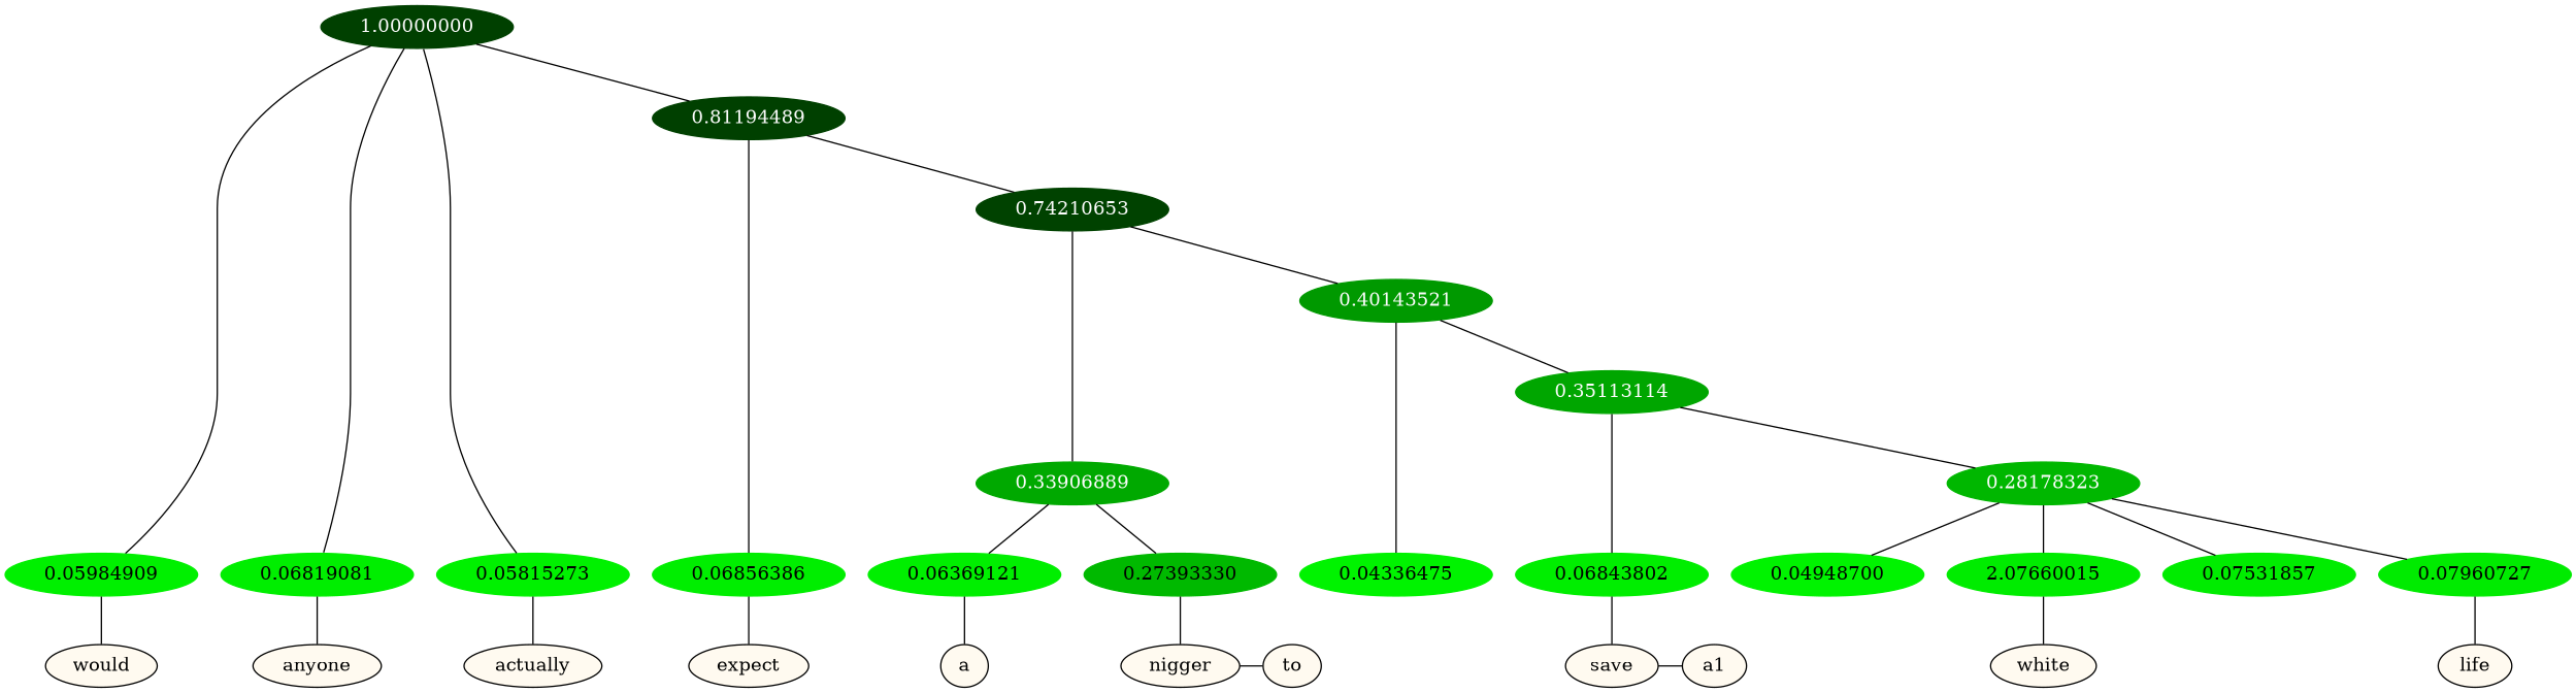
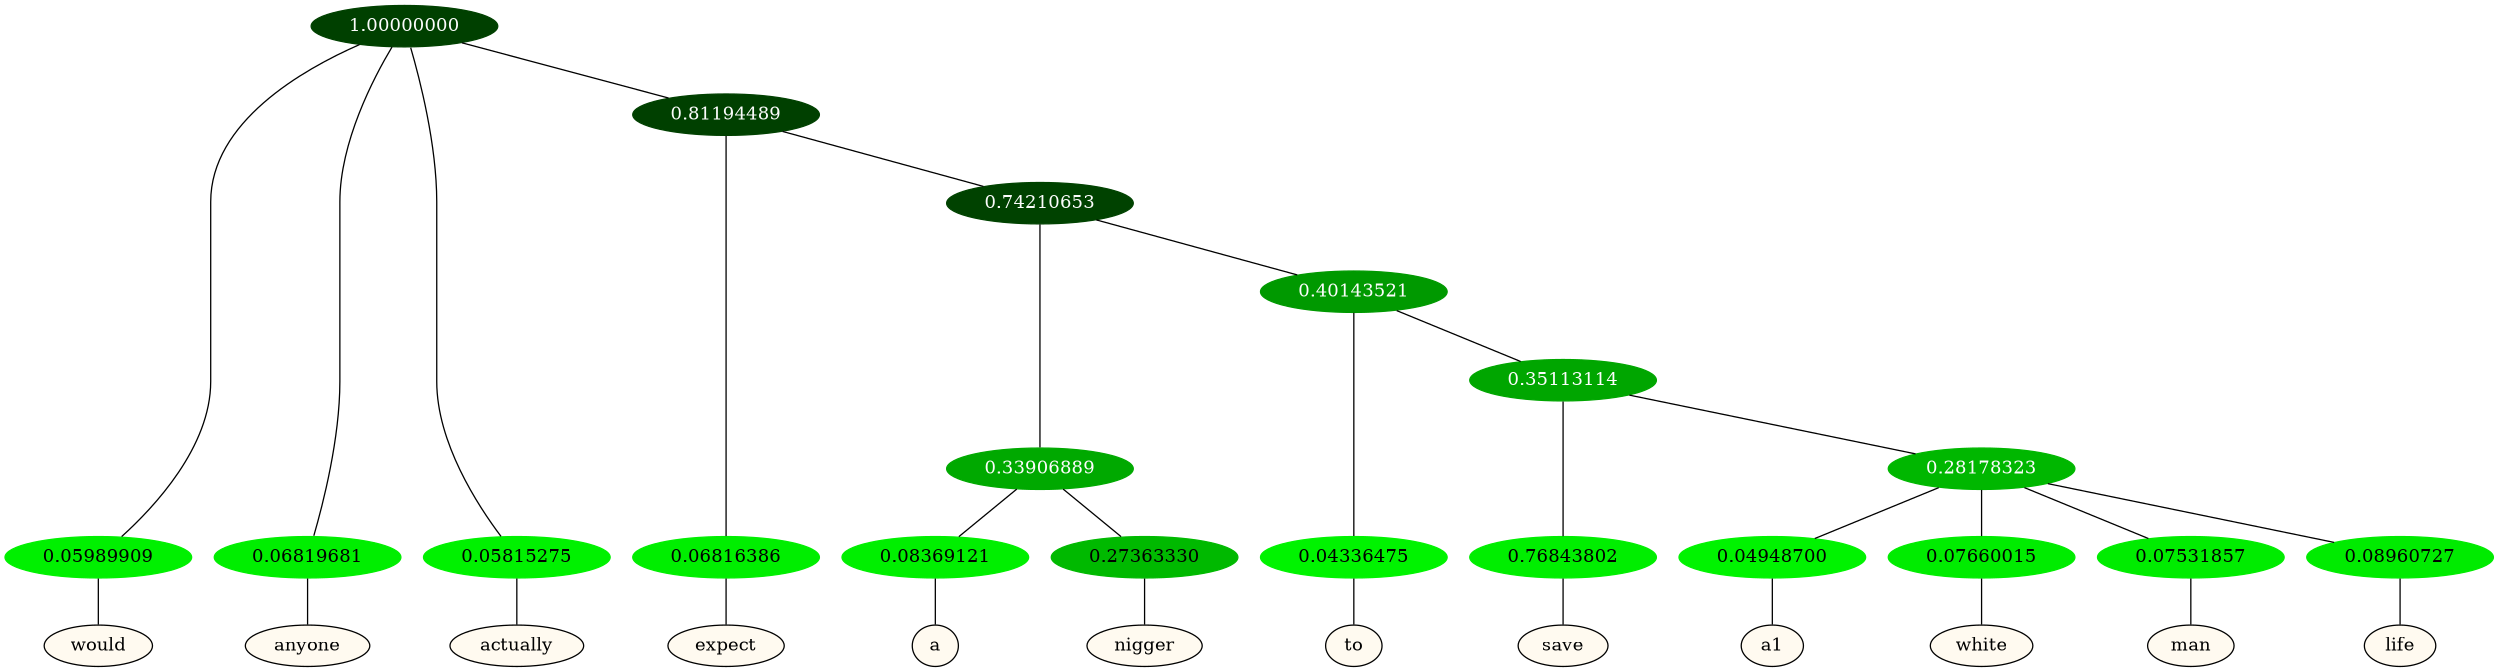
  graph {
    node [color=black format=png nodesep=0.001 ordering=out overlap_scaling=0.01 ranksep=0.001 style=filled]
    n1 [fillcolor=floralwhite height=0.15 label=would style="filled,solid" width=0.15]
    n2 [fillcolor=floralwhite height=0.15 label=anyone style="filled,solid" width=0.15]
    n3 [fillcolor=floralwhite height=0.15 label=actually style="filled,solid" width=0.15]
    n4 [fillcolor=floralwhite height=0.15 label=expect style="filled,solid" width=0.15]
    n5 [fillcolor=floralwhite height=0.15 label=a style="filled,solid" width=0.15]
    n6 [fillcolor=floralwhite height=0.15 label=nigger style="filled,solid" width=0.15]
    n7 [fillcolor=floralwhite height=0.15 label=to style="filled,solid" width=0.15]
    n8 [fillcolor=floralwhite height=0.15 label=save style="filled,solid" width=0.15]
    n9 [fillcolor=floralwhite height=0.15 label=a1 style="filled,solid" width=0.15]
    n10 [fillcolor=floralwhite height=0.15 label=white style="filled,solid" width=0.15]
+   n11 [fillcolor=floralwhite height=0.15 label=man style="filled,solid" width=0.15]
    n12 [fillcolor=floralwhite height=0.15 label=life style="filled,solid" width=0.15]
-   n13 [color="0.334 1.000 0.940" fontcolor=black height=0.15 label=0.05984909 width=0.15]
-   n14 [color="0.334 1.000 0.932" fontcolor=black height=0.15 label=0.06819081 width=0.15]
-   n15 [color="0.334 1.000 0.942" fontcolor=black height=0.15 label=0.05815273 width=0.15]
-   n16 [color="0.334 1.000 0.932" fontcolor=black height=0.15 label=0.06856386 width=0.15]
-   n17 [color="0.334 1.000 0.936" fontcolor=black height=0.15 label=0.06369121 width=0.15]
-   n18 [color="0.334 1.000 0.726" fontcolor=black height=0.15 label=0.27393330 width=0.15]
+   n13 [color="0.334 1.000 0.940" fontcolor=black height=0.15 label=0.05989909 width=0.15]
+   n14 [color="0.334 1.000 0.932" fontcolor=black height=0.15 label=0.06819681 width=0.15]
+   n15 [color="0.334 1.000 0.942" fontcolor=black height=0.15 label=0.05815275 width=0.15]
+   n16 [color="0.334 1.000 0.932" fontcolor=black height=0.15 label=0.06816386 width=0.15]
+   n17 [color="0.334 1.000 0.936" fontcolor=black height=0.15 label=0.08369121 width=0.15]
+   n18 [color="0.334 1.000 0.726" fontcolor=black height=0.15 label=0.27363330 width=0.15]
    n19 [color="0.334 1.000 0.951" fontcolor=black height=0.15 label=0.04336475 width=0.15]
-   n20 [color="0.334 1.000 0.932" fontcolor=black height=0.15 label=0.06843802 width=0.15]
+   n20 [color="0.334 1.000 0.932" fontcolor=black height=0.15 label=0.76843802 width=0.15]
    n21 [color="0.334 1.000 0.951" fontcolor=black height=0.15 label=0.04948700 width=0.15]
-   n22 [color="0.334 1.000 0.923" fontcolor=black height=0.15 label=2.07660015 width=0.15]
+   n22 [color="0.334 1.000 0.923" fontcolor=black height=0.15 label=0.07660015 width=0.15]
    n23 [color="0.334 1.000 0.925" fontcolor=black height=0.15 label=0.07531857 width=0.15]
-   n24 [color="0.334 1.000 0.920" fontcolor=black height=0.15 label=0.07960727 width=0.15]
+   n24 [color="0.334 1.000 0.920" fontcolor=black height=0.15 label=0.08960727 width=0.15]
    n25 [color="0.334 1.000 0.250" fontcolor=grey99 height=0.15 label=1.00000000 width=0.15]
    n26 [color="0.334 1.000 0.250" fontcolor=grey99 height=0.15 label=0.81194489 width=0.15]
    n27 [color="0.334 1.000 0.258" fontcolor=grey99 height=0.15 label=0.74210653 width=0.15]
    n28 [color="0.334 1.000 0.661" fontcolor=grey99 height=0.15 label=0.33906889 width=0.15]
    n29 [color="0.334 1.000 0.599" fontcolor=grey99 height=0.15 label=0.40143521 width=0.15]
    n30 [color="0.334 1.000 0.649" fontcolor=grey99 height=0.15 label=0.35113114 width=0.15]
    n31 [color="0.334 1.000 0.718" fontcolor=grey99 height=0.15 label=0.28178323 width=0.15]
    subgraph sub_1 {
      rank=same
      n1
      n2
      n3
      n4
      n5
      n6
      n7
      n8
      n9
      n10
+     n11
      n12
    }
    subgraph sub_2 {
      rank=same
      n13
      n14
      n15
      n16
      n17
      n18
      n19
      n20
      n21
      n22
      n23
      n24
    }
    n13 -- n1
    n14 -- n2
    n15 -- n3
    n16 -- n4
    n17 -- n5
    n18 -- n6
-   n6 -- n7
+   n19 -- n7
    n20 -- n8
-   n8 -- n9
+   n21 -- n9
    n22 -- n10
+   n23 -- n11
    n24 -- n12
    n25 -- n13
    n25 -- n14
    n25 -- n15
    n25 -- n26
    n26 -- n16
    n26 -- n27
    n27 -- n28
    n27 -- n29
    n28 -- n17
    n28 -- n18
    n29 -- n19
    n29 -- n30
    n30 -- n20
    n30 -- n31
    n31 -- n21
    n31 -- n22
    n31 -- n23
    n31 -- n24
  }
